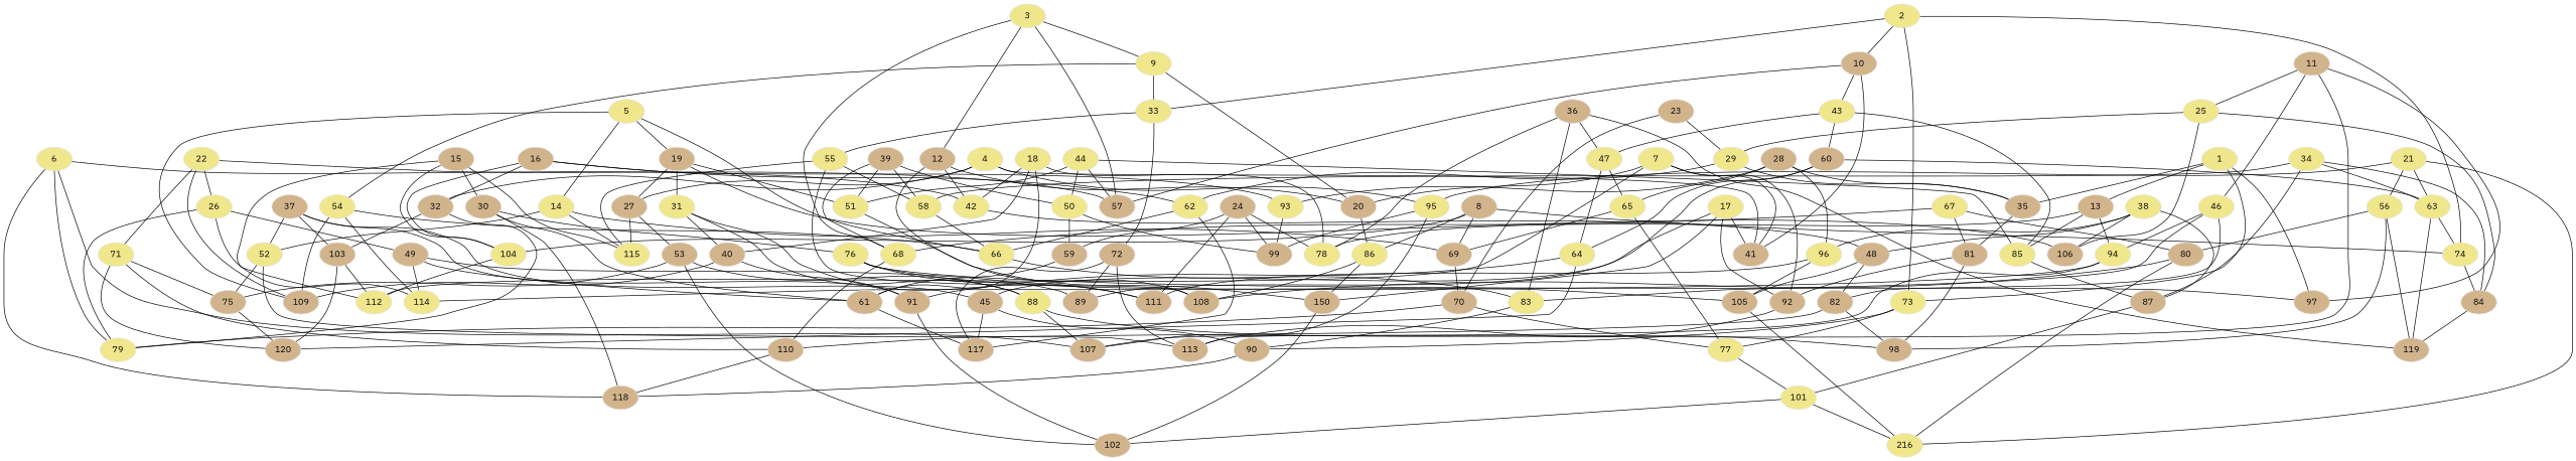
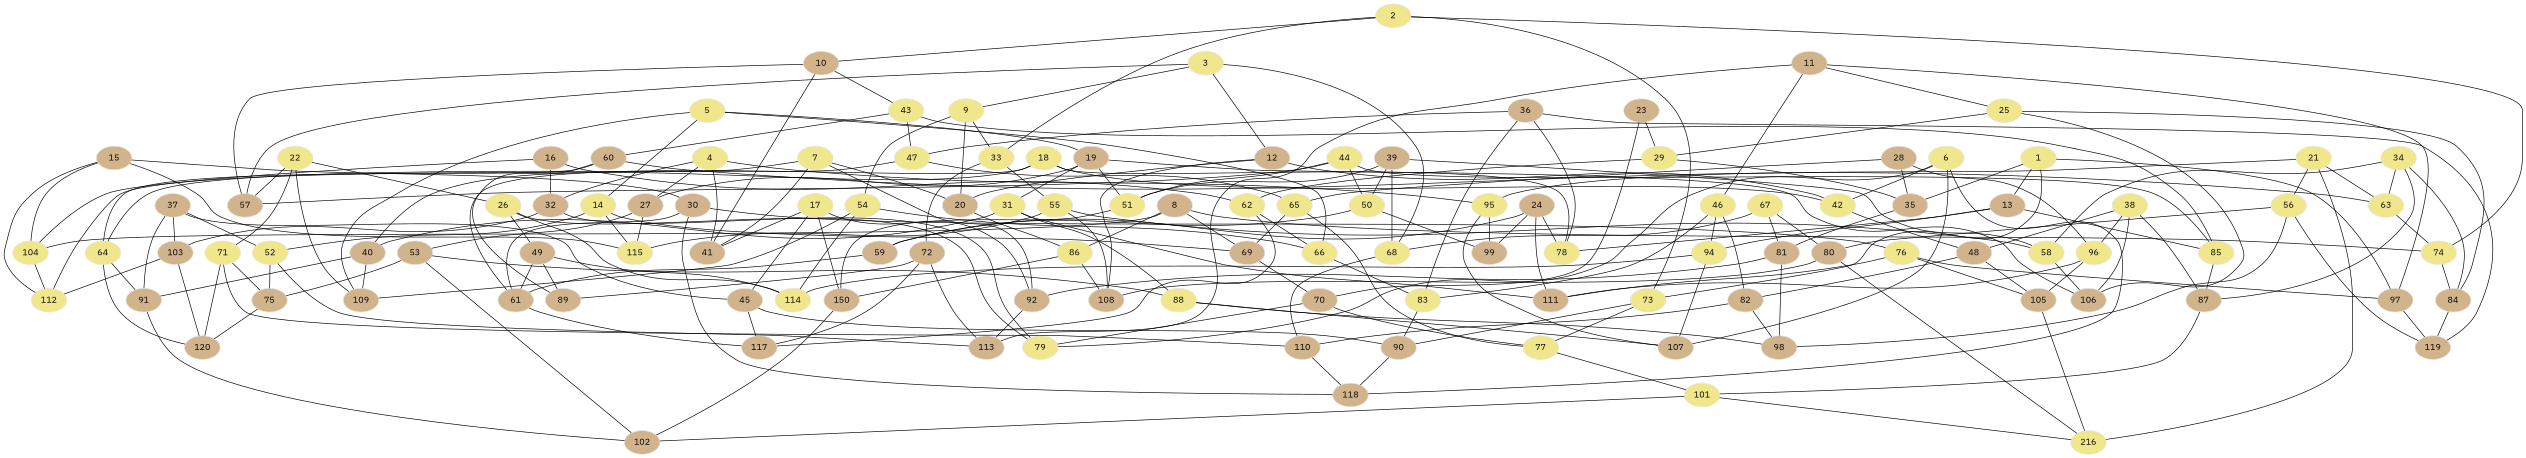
  graph {
    fontname="IBM Plex Sans"
    node [color=gray90 fillcolor=tan fontname="IBM Plex Sans" style=filled]
    edge [fontname="IBM Plex Sans"]
    13
    1 [fillcolor=khaki]
    35
    73 [fillcolor=khaki]
    97
    78 [fillcolor=khaki]
    85 [fillcolor=khaki]
    94 [fillcolor=khaki]
    81
    90
    77 [fillcolor=khaki]
    119
    2 [fillcolor=khaki]
    10
    33 [fillcolor=khaki]
    74 [fillcolor=khaki]
    57
    41
    43 [fillcolor=khaki]
    55 [fillcolor=khaki]
    72
    84
    3 [fillcolor=khaki]
    9 [fillcolor=khaki]
    12
    68 [fillcolor=khaki]
    20
    54 [fillcolor=khaki]
    42 [fillcolor=khaki]
    108
    110
    27
    4 [fillcolor=khaki]
    32
    95 [fillcolor=khaki]
    115 [fillcolor=khaki]
    53
    79 [fillcolor=khaki]
    103
    107
    99
    5 [fillcolor=khaki]
    14 [fillcolor=khaki]
    66 [fillcolor=khaki]
    109
    19
    69
    52 [fillcolor=khaki]
    23
    29 [fillcolor=khaki]
    70
    83 [fillcolor=khaki]
    6 [fillcolor=khaki]
    118
    48
    7 [fillcolor=khaki]
    92
    112 [fillcolor=khaki]
    86 [fillcolor=khaki]
    113
    8
    104 [fillcolor=khaki]
    n63 [label=150]
    114 [fillcolor=khaki]
    47 [fillcolor=khaki]
    60
    11
    25 [fillcolor=khaki]
    46 [fillcolor=khaki]
    106
    82
    87
    75
    15
    30
    61
    76 [fillcolor=khaki]
    16
    62 [fillcolor=khaki]
-   93 [fillcolor=khaki]
    117
    17 [fillcolor=khaki]
    45
    102
    18 [fillcolor=khaki]
    40
    91
    31 [fillcolor=khaki]
    51 [fillcolor=khaki]
    111
    88 [fillcolor=khaki]
    21 [fillcolor=khaki]
    56 [fillcolor=khaki]
    63 [fillcolor=khaki]
    n95 [fillcolor=khaki label=216]
    80
    98
    22 [fillcolor=khaki]
    26 [fillcolor=khaki]
    71 [fillcolor=khaki]
    49
    120
    89
    24
    59
    28
    65 [fillcolor=khaki]
    96 [fillcolor=khaki]
    105
    58 [fillcolor=khaki]
    34 [fillcolor=khaki]
    101 [fillcolor=khaki]
    36
    64 [fillcolor=khaki]
    37
    38 [fillcolor=khaki]
    39
    50 [fillcolor=khaki]
    44 [fillcolor=khaki]
    67 [fillcolor=khaki]
    13 -- 78
    13 -- 85
    13 -- 94
    1 -- 13
    1 -- 35
    1 -- 73
    1 -- 97
    35 -- 81
    73 -- 90
    73 -- 77
-   63 -- 119
+   97 -- 119
    85 -- 87
    94 -- 107
    94 -- 114
    81 -- 92
    81 -- 98
    90 -- 118
    77 -- 101
    2 -- 73
    2 -- 10
    2 -- 33
    2 -- 74
    10 -- 57
    10 -- 41
    10 -- 43
    33 -- 55
    33 -- 72
    74 -- 84
    43 -- 85
    43 -- 47
    43 -- 60
    55 -- 108
    55 -- 115
    55 -- 58
    72 -- 113
    72 -- 117
    72 -- 89
    84 -- 119
    3 -- 57
    3 -- 9
    3 -- 12
    3 -- 68
    9 -- 33
    9 -- 20
    9 -- 54
    12 -- 20
    12 -- 42
    12 -- 108
    68 -- 110
    20 -- 86
    54 -- 66
    54 -- 109
    54 -- 114
    42 -- 48
    110 -- 118
    27 -- 115
    27 -- 53
    4 -- 41
    4 -- 27
    4 -- 32
    4 -- 95
    32 -- 79
    32 -- 103
    95 -- 107
    95 -- 99
    53 -- 75
    53 -- 102
    53 -- 88
    103 -- 112
    103 -- 120
    5 -- 14
    5 -- 66
    5 -- 109
    5 -- 19
    14 -- 115
    14 -- 69
    14 -- 52
    66 -- 83
    19 -- 27
    19 -- 106
    19 -- 31
    19 -- 51
    69 -- 70
    52 -- 113
    52 -- 75
    23 -- 29
    23 -- 70
    29 -- 35
    29 -- 62
    70 -- 77
    70 -- 79
    83 -- 90
    6 -- 42
    6 -- 79
    6 -- 107
    6 -- 118
    48 -- 82
    48 -- 105
    7 -- 41
    7 -- 20
    7 -- 92
    7 -- 112
    92 -- 113
    86 -- 108
    86 -- n63
    8 -- 74
    8 -- 69
    8 -- 86
    8 -- 104
    104 -- 112
    n63 -- 102
    47 -- 65
    47 -- 64
    60 -- 63
    60 -- 89
    60 -- 64
    11 -- 97
    11 -- 113
    11 -- 25
    11 -- 46
    25 -- 84
    25 -- 29
    25 -- 106
    46 -- 94
    46 -- 83
    46 -- 82
    82 -- 110
    82 -- 98
    87 -- 101
    75 -- 120
    15 -- 115
    15 -- 112
    15 -- 104
    15 -- 30
    30 -- 118
    30 -- 61
    30 -- 76
    61 -- 117
    76 -- 97
    76 -- 111
    76 -- 105
    16 -- 32
    16 -- 104
    16 -- 62
-   16 -- 93
    62 -- 66
    62 -- 117
-   93 -- 99
    17 -- 41
    17 -- 92
    17 -- n63
    17 -- 45
    45 -- 90
    45 -- 117
    18 -- 78
    18 -- 42
    18 -- 61
    18 -- 40
    40 -- 109
    40 -- 91
    91 -- 102
    31 -- 40
    31 -- 111
    31 -- 88
    51 -- n63
    88 -- 107
    88 -- 98
    21 -- 95
    21 -- 56
    21 -- 63
    21 -- n95
    56 -- 119
    56 -- 80
    56 -- 98
    63 -- 74
    80 -- 108
    80 -- n95
    22 -- 57
    22 -- 109
    22 -- 26
    22 -- 71
    26 -- 79
    26 -- 114
    26 -- 49
    71 -- 110
    71 -- 75
    71 -- 120
    49 -- 114
    49 -- 61
    49 -- 89
    24 -- 78
    24 -- 99
    24 -- 111
    24 -- 59
    59 -- 61
    28 -- 35
-   28 -- 93
    28 -- 65
    28 -- 96
    65 -- 77
    65 -- 69
    96 -- 111
    96 -- 105
    105 -- n95
-   58 -- 66
+   58 -- 106
    34 -- 84
    34 -- 87
    34 -- 63
    34 -- 58
    101 -- 102
    101 -- n95
    36 -- 78
    36 -- 119
    36 -- 83
    36 -- 47
    64 -- 91
    64 -- 120
    37 -- 103
    37 -- 52
    37 -- 45
    37 -- 91
    38 -- 48
    38 -- 106
    38 -- 87
    38 -- 96
    39 -- 68
    39 -- 51
    39 -- 58
    39 -- 50
    50 -- 99
    50 -- 59
    44 -- 85
    44 -- 57
    44 -- 51
    44 -- 50
    67 -- 81
    67 -- 68
    67 -- 80
  }
